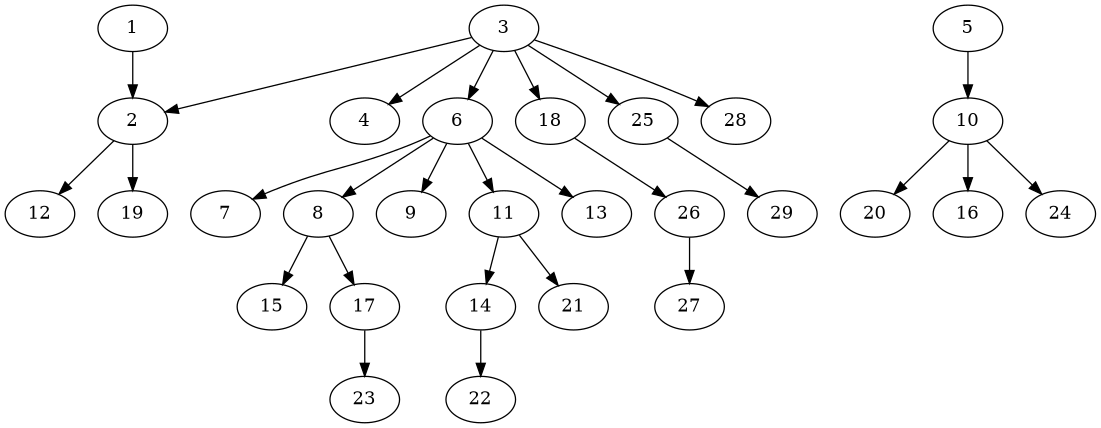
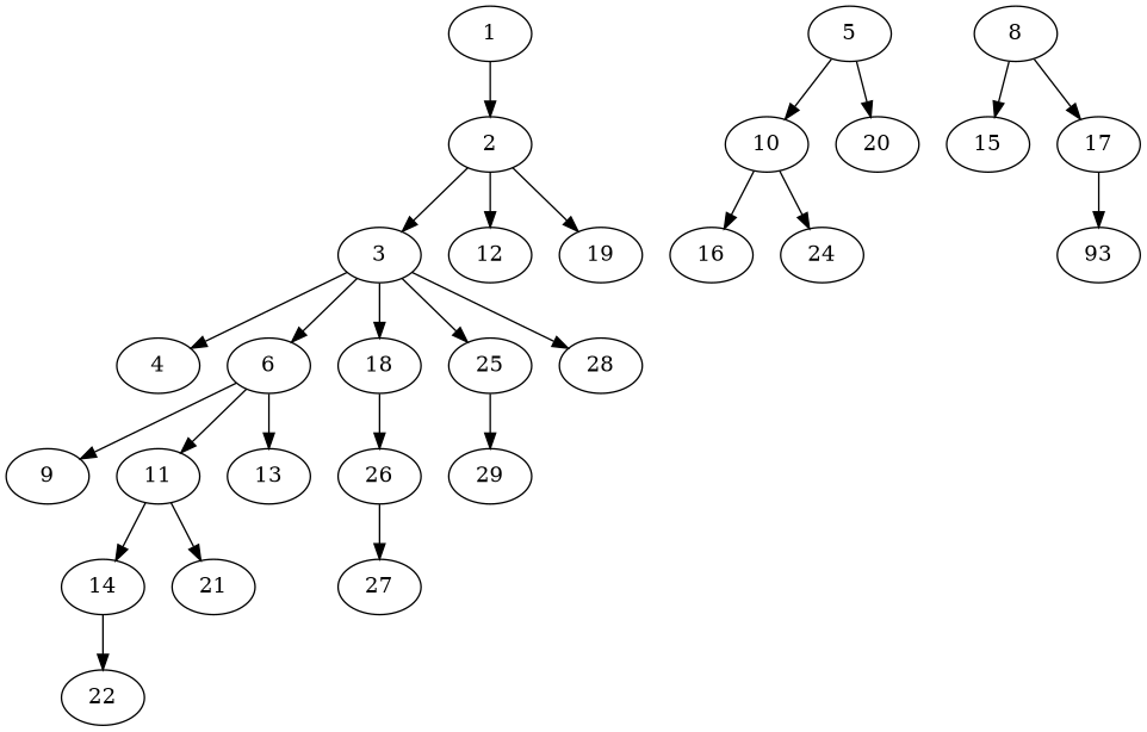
  digraph {
    1
    2
    3
    12
    19
    4
    6
    18
    25
    28
    5
    10
    20
-   7
    8
    9
    11
    13
    26
    29
    16
    24
    15
    17
    14
    21
-   23
+   23 [label=93]
    22
    27
    1 -> 2
-   3 -> 2
+   2 -> 3
    2 -> 12
    2 -> 19
    3 -> 4
    3 -> 6
    3 -> 18
    3 -> 25
    3 -> 28
-   6 -> 7
-   6 -> 8
    6 -> 9
    6 -> 11
    6 -> 13
    18 -> 26
    25 -> 29
    5 -> 10
-   10 -> 20
+   5 -> 20
    10 -> 16
    10 -> 24
    8 -> 15
    8 -> 17
    11 -> 14
    11 -> 21
    26 -> 27
    17 -> 23
    14 -> 22
  }
